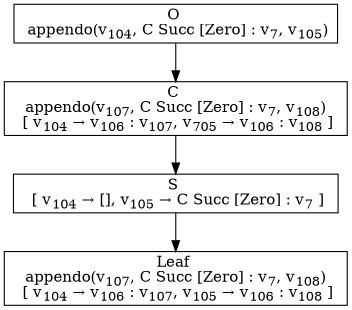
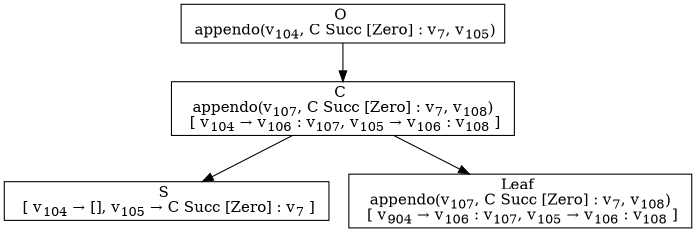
  digraph {
    rankdir=TB
    node [fillcolor=white shape=box style=filled]
    n1 [label=<O <BR/> appendo(v<SUB>104</SUB>, C Succ [Zero] : v<SUB>7</SUB>, v<SUB>105</SUB>)>]
-   n2 [label=<C <BR/> appendo(v<SUB>107</SUB>, C Succ [Zero] : v<SUB>7</SUB>, v<SUB>108</SUB>) <BR/>  [ v<SUB>104</SUB> &rarr; v<SUB>106</SUB> : v<SUB>107</SUB>, v<SUB>705</SUB> &rarr; v<SUB>106</SUB> : v<SUB>108</SUB> ] >]
+   n2 [label=<C <BR/> appendo(v<SUB>107</SUB>, C Succ [Zero] : v<SUB>7</SUB>, v<SUB>108</SUB>) <BR/>  [ v<SUB>104</SUB> &rarr; v<SUB>106</SUB> : v<SUB>107</SUB>, v<SUB>105</SUB> &rarr; v<SUB>106</SUB> : v<SUB>108</SUB> ] >]
    n3 [label=<S <BR/>  [ v<SUB>104</SUB> &rarr; [], v<SUB>105</SUB> &rarr; C Succ [Zero] : v<SUB>7</SUB> ] >]
-   n4 [label=<Leaf <BR/> appendo(v<SUB>107</SUB>, C Succ [Zero] : v<SUB>7</SUB>, v<SUB>108</SUB>) <BR/>  [ v<SUB>104</SUB> &rarr; v<SUB>106</SUB> : v<SUB>107</SUB>, v<SUB>105</SUB> &rarr; v<SUB>106</SUB> : v<SUB>108</SUB> ] >]
+   n4 [label=<Leaf <BR/> appendo(v<SUB>107</SUB>, C Succ [Zero] : v<SUB>7</SUB>, v<SUB>108</SUB>) <BR/>  [ v<SUB>904</SUB> &rarr; v<SUB>106</SUB> : v<SUB>107</SUB>, v<SUB>105</SUB> &rarr; v<SUB>106</SUB> : v<SUB>108</SUB> ] >]
    n1 -> n2
    n2 -> n3
-   n3 -> n4
+   n2 -> n4
  }
